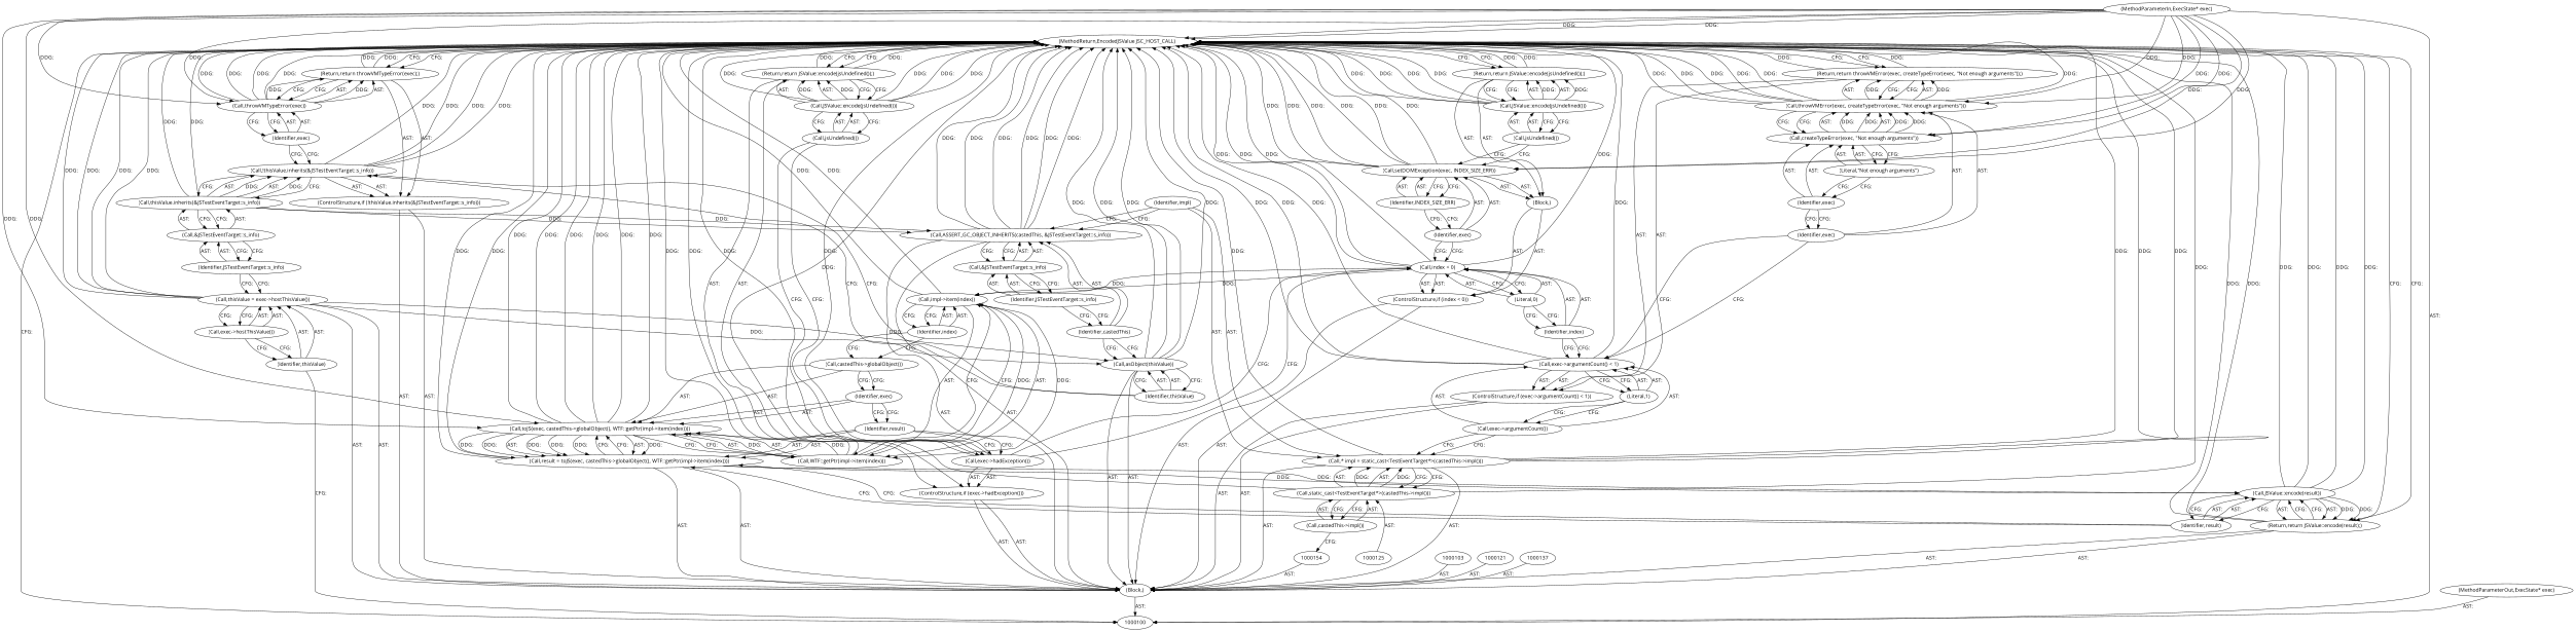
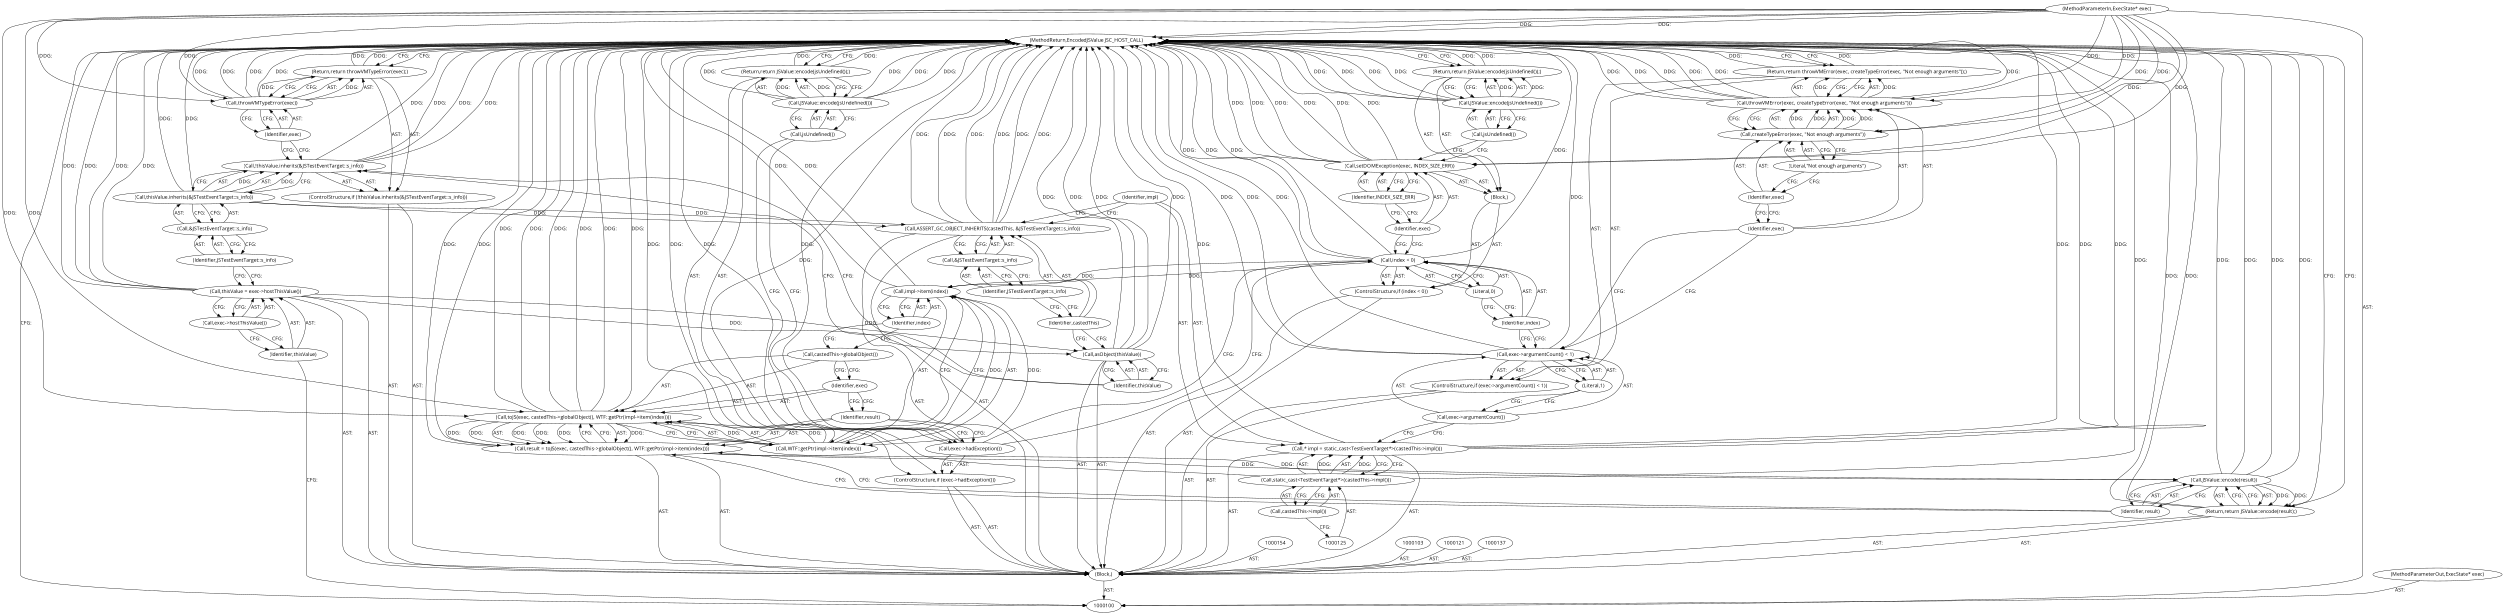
  digraph {
    fontname="Open Sans"
    node [fontname="Open Sans"]
    edge [fontname="Open Sans"]
    n1 [label="(MethodReturn,EncodedJSValue JSC_HOST_CALL)"]
    n2 [label="(Return,return throwVMError(exec, createTypeError(exec, \"Not enough arguments\"));)"]
    n3 [label="(Return,return JSValue::encode(jsUndefined());)"]
    n4 [label="(Return,return JSValue::encode(jsUndefined());)"]
    n5 [label="(Return,return JSValue::encode(result);)"]
    n6 [label="(Return,return throwVMTypeError(exec);)"]
    1000100
    n8 [label="(Call,throwVMError(exec, createTypeError(exec, \"Not enough arguments\")))"]
    n9 [label="(ControlStructure,if (exec->argumentCount() < 1))"]
    n10 [label="(Block,)"]
    n11 [label="(Call,JSValue::encode(jsUndefined()))"]
    n12 [label="(ControlStructure,if (exec->hadException()))"]
    n13 [label="(Call,JSValue::encode(jsUndefined()))"]
    n14 [label="(Block,)"]
    n15 [label="(Call,JSValue::encode(result))"]
    n16 [label="(Call,throwVMTypeError(exec))"]
    n17 [label="(ControlStructure,if (!thisValue.inherits(&JSTestEventTarget::s_info)))"]
    n18 [label="(MethodParameterIn,ExecState* exec)"]
    n19 [label="(Call,createTypeError(exec, \"Not enough arguments\"))"]
    n20 [label="(Call,setDOMException(exec, INDEX_SIZE_ERR))"]
    n21 [label="(Call,toJS(exec, castedThis->globalObject(), WTF::getPtr(impl->item(index))))"]
    n22 [label="(Literal,\"Not enough arguments\")"]
    n23 [label="(Identifier,INDEX_SIZE_ERR)"]
    n24 [label="(Call,result = toJS(exec, castedThis->globalObject(), WTF::getPtr(impl->item(index))))"]
    n25 [label="(Call,WTF::getPtr(impl->item(index)))"]
    n26 [label="(Identifier,exec)"]
    n27 [label="(MethodParameterOut,ExecState* exec)"]
    n28 [label="(Identifier,exec)"]
    n29 [label="(Call,exec->argumentCount() < 1)"]
    n30 [label="(Literal,1)"]
    n31 [label="(Identifier,exec)"]
    n32 [label="(Literal,0)"]
    n33 [label="(Call,index < 0)"]
    n34 [label="(Identifier,index)"]
    n35 [label="(ControlStructure,if (index < 0))"]
    n36 [label="(Call,impl->item(index))"]
    n37 [label="(Identifier,index)"]
    n38 [label="(Identifier,exec)"]
    n39 [label="(Call,jsUndefined())"]
    n40 [label="(Call,exec->hadException())"]
    n41 [label="(Call,jsUndefined())"]
    n42 [label="(Identifier,result)"]
    n43 [label="(Identifier,result)"]
    n44 [label="(Identifier,exec)"]
    n45 [label="(Call,castedThis->globalObject())"]
    n46 [label="(Call,thisValue = exec->hostThisValue())"]
    n47 [label="(Call,exec->hostThisValue())"]
    n48 [label="(Call,asObject(thisValue))"]
    n49 [label="(Identifier,thisValue)"]
    n50 [label="(Identifier,thisValue)"]
    n51 [label="(Call,&JSTestEventTarget::s_info)"]
    n52 [label="(Identifier,JSTestEventTarget::s_info)"]
    n53 [label="(Call,thisValue.inherits(&JSTestEventTarget::s_info))"]
    n54 [label="(Call,!thisValue.inherits(&JSTestEventTarget::s_info))"]
    n55 [label="(Call,ASSERT_GC_OBJECT_INHERITS(castedThis, &JSTestEventTarget::s_info))"]
    n56 [label="(Call,&JSTestEventTarget::s_info)"]
    n57 [label="(Identifier,castedThis)"]
    n58 [label="(Identifier,JSTestEventTarget::s_info)"]
    n59 [label="(Call,* impl = static_cast<TestEventTarget*>(castedThis->impl()))"]
    n60 [label="(Call,static_cast<TestEventTarget*>(castedThis->impl()))"]
    n61 [label="(Call,castedThis->impl())"]
    n62 [label="(Identifier,impl)"]
    1000125
    n64 [label="(Call,exec->argumentCount())"]
    1000103
    1000121
    1000137
    1000154
    n1 -> n2 [label="CFG: "]
    n1 -> n2 [label="CFG: "]
    n1 -> n3 [label="CFG: "]
    n1 -> n3 [label="CFG: "]
    n1 -> n4 [label="CFG: "]
    n1 -> n4 [label="CFG: "]
    n1 -> n5 [label="CFG: "]
    n1 -> n5 [label="CFG: "]
    n1 -> n6 [label="CFG: "]
    n1 -> n6 [label="CFG: "]
    n1 -> 1000100 [label="CFG: "]
    n2 -> n1 [label="DDG: "]
    n2 -> n1 [label="DDG: "]
    n2 -> n8 [label="CFG: "]
    n2 -> n8 [label="CFG: "]
    n2 -> n9 [label="AST: "]
    n2 -> n9 [label="AST: "]
    n3 -> n1 [label="DDG: "]
    n3 -> n1 [label="DDG: "]
    n3 -> n10 [label="AST: "]
    n3 -> n10 [label="AST: "]
    n3 -> n11 [label="CFG: "]
    n3 -> n11 [label="CFG: "]
    n4 -> n1 [label="DDG: "]
    n4 -> n1 [label="DDG: "]
    n4 -> n12 [label="AST: "]
    n4 -> n12 [label="AST: "]
    n4 -> n13 [label="CFG: "]
    n4 -> n13 [label="CFG: "]
    n5 -> n1 [label="DDG: "]
    n5 -> n1 [label="DDG: "]
    n5 -> n14 [label="AST: "]
    n5 -> n14 [label="AST: "]
    n5 -> n15 [label="CFG: "]
    n5 -> n15 [label="CFG: "]
    n6 -> n1 [label="DDG: "]
    n6 -> n1 [label="DDG: "]
    n6 -> n16 [label="CFG: "]
    n6 -> n16 [label="CFG: "]
    n6 -> n17 [label="AST: "]
    n6 -> n17 [label="AST: "]
    n8 -> n1 [label="DDG: "]
    n8 -> n1 [label="DDG: "]
    n8 -> n1 [label="DDG: "]
    n8 -> n1 [label="DDG: "]
    n8 -> n1 [label="DDG: "]
    n8 -> n1 [label="DDG: "]
    n8 -> n2 [label="AST: "]
    n8 -> n2 [label="DDG: "]
    n8 -> n2 [label="AST: "]
    n8 -> n2 [label="DDG: "]
    n8 -> n19 [label="CFG: "]
    n8 -> n19 [label="CFG: "]
    n9 -> n14 [label="AST: "]
    n9 -> n14 [label="AST: "]
    n10 -> n35 [label="AST: "]
    n10 -> n35 [label="AST: "]
    n11 -> n1 [label="DDG: "]
    n11 -> n1 [label="DDG: "]
    n11 -> n1 [label="DDG: "]
    n11 -> n1 [label="DDG: "]
    n11 -> n3 [label="AST: "]
    n11 -> n3 [label="DDG: "]
    n11 -> n3 [label="AST: "]
    n11 -> n3 [label="DDG: "]
    n11 -> n39 [label="CFG: "]
    n11 -> n39 [label="CFG: "]
    n12 -> n14 [label="AST: "]
    n12 -> n14 [label="AST: "]
    n13 -> n1 [label="DDG: "]
    n13 -> n1 [label="DDG: "]
    n13 -> n1 [label="DDG: "]
    n13 -> n1 [label="DDG: "]
    n13 -> n4 [label="AST: "]
    n13 -> n4 [label="DDG: "]
    n13 -> n4 [label="AST: "]
    n13 -> n4 [label="DDG: "]
    n13 -> n41 [label="CFG: "]
    n13 -> n41 [label="CFG: "]
    n14 -> 1000100 [label="AST: "]
    n15 -> n1 [label="DDG: "]
    n15 -> n1 [label="DDG: "]
    n15 -> n1 [label="DDG: "]
    n15 -> n1 [label="DDG: "]
    n15 -> n5 [label="AST: "]
    n15 -> n5 [label="DDG: "]
    n15 -> n5 [label="AST: "]
    n15 -> n5 [label="DDG: "]
    n15 -> n42 [label="CFG: "]
    n15 -> n42 [label="CFG: "]
    n16 -> n1 [label="DDG: "]
    n16 -> n1 [label="DDG: "]
    n16 -> n1 [label="DDG: "]
    n16 -> n1 [label="DDG: "]
    n16 -> n6 [label="AST: "]
    n16 -> n6 [label="DDG: "]
    n16 -> n6 [label="AST: "]
    n16 -> n6 [label="DDG: "]
    n16 -> n26 [label="CFG: "]
    n16 -> n26 [label="CFG: "]
    n17 -> n14 [label="AST: "]
    n17 -> n14 [label="AST: "]
    n18 -> n1 [label="DDG: "]
    n18 -> n1 [label="DDG: "]
    n18 -> 1000100 [label="AST: "]
    n18 -> n8 [label="DDG: "]
    n18 -> n8 [label="DDG: "]
    n18 -> n16 [label="DDG: "]
    n18 -> n16 [label="DDG: "]
    n18 -> n19 [label="DDG: "]
    n18 -> n19 [label="DDG: "]
    n18 -> n20 [label="DDG: "]
    n18 -> n20 [label="DDG: "]
    n18 -> n21 [label="DDG: "]
    n18 -> n21 [label="DDG: "]
    n19 -> n8 [label="AST: "]
    n19 -> n8 [label="DDG: "]
    n19 -> n8 [label="DDG: "]
    n19 -> n8 [label="AST: "]
    n19 -> n8 [label="DDG: "]
    n19 -> n8 [label="DDG: "]
    n19 -> n22 [label="CFG: "]
    n19 -> n22 [label="CFG: "]
    n20 -> n1 [label="DDG: "]
    n20 -> n1 [label="DDG: "]
    n20 -> n1 [label="DDG: "]
    n20 -> n1 [label="DDG: "]
    n20 -> n1 [label="DDG: "]
    n20 -> n1 [label="DDG: "]
    n20 -> n10 [label="AST: "]
    n20 -> n10 [label="AST: "]
    n20 -> n23 [label="CFG: "]
    n20 -> n23 [label="CFG: "]
    n21 -> n1 [label="DDG: "]
    n21 -> n1 [label="DDG: "]
    n21 -> n1 [label="DDG: "]
    n21 -> n1 [label="DDG: "]
    n21 -> n1 [label="DDG: "]
    n21 -> n1 [label="DDG: "]
    n21 -> n24 [label="AST: "]
    n21 -> n24 [label="DDG: "]
    n21 -> n24 [label="DDG: "]
    n21 -> n24 [label="DDG: "]
    n21 -> n24 [label="AST: "]
    n21 -> n24 [label="DDG: "]
    n21 -> n24 [label="DDG: "]
    n21 -> n24 [label="DDG: "]
    n21 -> n25 [label="CFG: "]
    n21 -> n25 [label="CFG: "]
    n22 -> n19 [label="AST: "]
    n22 -> n19 [label="AST: "]
    n22 -> n31 [label="CFG: "]
    n22 -> n31 [label="CFG: "]
    n23 -> n20 [label="AST: "]
    n23 -> n20 [label="AST: "]
    n23 -> n38 [label="CFG: "]
    n23 -> n38 [label="CFG: "]
    n24 -> n1 [label="DDG: "]
    n24 -> n1 [label="DDG: "]
    n24 -> n14 [label="AST: "]
    n24 -> n14 [label="AST: "]
    n24 -> n15 [label="DDG: "]
    n24 -> n15 [label="DDG: "]
    n24 -> n21 [label="CFG: "]
    n24 -> n21 [label="CFG: "]
    n25 -> n1 [label="DDG: "]
    n25 -> n1 [label="DDG: "]
    n25 -> n21 [label="AST: "]
    n25 -> n21 [label="DDG: "]
    n25 -> n21 [label="AST: "]
    n25 -> n21 [label="DDG: "]
    n25 -> n36 [label="CFG: "]
    n25 -> n36 [label="CFG: "]
    n26 -> n16 [label="AST: "]
    n26 -> n16 [label="AST: "]
    n26 -> n54 [label="CFG: "]
    n26 -> n54 [label="CFG: "]
    n27 -> 1000100 [label="AST: "]
    n28 -> n8 [label="AST: "]
    n28 -> n8 [label="AST: "]
    n28 -> n29 [label="CFG: "]
    n28 -> n29 [label="CFG: "]
    n29 -> n1 [label="DDG: "]
    n29 -> n1 [label="DDG: "]
    n29 -> n1 [label="DDG: "]
    n29 -> n1 [label="DDG: "]
    n29 -> n9 [label="AST: "]
    n29 -> n9 [label="AST: "]
    n29 -> n30 [label="CFG: "]
    n29 -> n30 [label="CFG: "]
    n30 -> n29 [label="AST: "]
    n30 -> n29 [label="AST: "]
    n30 -> n64 [label="CFG: "]
    n30 -> n64 [label="CFG: "]
    n31 -> n19 [label="AST: "]
    n31 -> n19 [label="AST: "]
    n31 -> n28 [label="CFG: "]
    n31 -> n28 [label="CFG: "]
    n32 -> n33 [label="AST: "]
    n32 -> n33 [label="AST: "]
    n32 -> n34 [label="CFG: "]
    n32 -> n34 [label="CFG: "]
    n33 -> n1 [label="DDG: "]
    n33 -> n1 [label="DDG: "]
    n33 -> n1 [label="DDG: "]
    n33 -> n1 [label="DDG: "]
    n33 -> n32 [label="CFG: "]
    n33 -> n32 [label="CFG: "]
    n33 -> n35 [label="AST: "]
    n33 -> n35 [label="AST: "]
    n33 -> n36 [label="DDG: "]
    n33 -> n36 [label="DDG: "]
    n34 -> n29 [label="CFG: "]
    n34 -> n29 [label="CFG: "]
    n34 -> n33 [label="AST: "]
    n34 -> n33 [label="AST: "]
    n35 -> n14 [label="AST: "]
    n35 -> n14 [label="AST: "]
    n36 -> n1 [label="DDG: "]
    n36 -> n1 [label="DDG: "]
    n36 -> n25 [label="AST: "]
    n36 -> n25 [label="DDG: "]
    n36 -> n25 [label="AST: "]
    n36 -> n25 [label="DDG: "]
    n36 -> n37 [label="CFG: "]
    n36 -> n37 [label="CFG: "]
    n37 -> n36 [label="AST: "]
    n37 -> n36 [label="AST: "]
    n37 -> n45 [label="CFG: "]
    n37 -> n45 [label="CFG: "]
    n38 -> n20 [label="AST: "]
    n38 -> n20 [label="AST: "]
    n38 -> n33 [label="CFG: "]
    n38 -> n33 [label="CFG: "]
    n39 -> n11 [label="AST: "]
    n39 -> n11 [label="AST: "]
    n39 -> n20 [label="CFG: "]
    n39 -> n20 [label="CFG: "]
    n40 -> n1 [label="DDG: "]
    n40 -> n1 [label="DDG: "]
    n40 -> n12 [label="AST: "]
    n40 -> n12 [label="AST: "]
    n40 -> n33 [label="CFG: "]
    n40 -> n33 [label="CFG: "]
    n41 -> n13 [label="AST: "]
    n41 -> n13 [label="AST: "]
    n41 -> n40 [label="CFG: "]
    n41 -> n40 [label="CFG: "]
    n42 -> n15 [label="AST: "]
    n42 -> n15 [label="AST: "]
    n42 -> n24 [label="CFG: "]
    n42 -> n24 [label="CFG: "]
    n43 -> n24 [label="AST: "]
    n43 -> n24 [label="AST: "]
    n43 -> n40 [label="CFG: "]
    n43 -> n40 [label="CFG: "]
    n44 -> n21 [label="AST: "]
    n44 -> n21 [label="AST: "]
    n44 -> n43 [label="CFG: "]
    n44 -> n43 [label="CFG: "]
    n45 -> n21 [label="AST: "]
    n45 -> n21 [label="AST: "]
    n45 -> n44 [label="CFG: "]
    n45 -> n44 [label="CFG: "]
    n46 -> n1 [label="DDG: "]
    n46 -> n1 [label="DDG: "]
    n46 -> n1 [label="DDG: "]
    n46 -> n1 [label="DDG: "]
    n46 -> n14 [label="AST: "]
    n46 -> n14 [label="AST: "]
    n46 -> n47 [label="CFG: "]
    n46 -> n47 [label="CFG: "]
    n46 -> n48 [label="DDG: "]
    n46 -> n48 [label="DDG: "]
    n47 -> n46 [label="AST: "]
    n47 -> n46 [label="AST: "]
    n47 -> n49 [label="CFG: "]
    n47 -> n49 [label="CFG: "]
    n48 -> n1 [label="DDG: "]
    n48 -> n1 [label="DDG: "]
    n48 -> n1 [label="DDG: "]
    n48 -> n1 [label="DDG: "]
    n48 -> n14 [label="AST: "]
    n48 -> n14 [label="AST: "]
    n48 -> n50 [label="CFG: "]
    n48 -> n50 [label="CFG: "]
    n49 -> 1000100 [label="CFG: "]
    n49 -> n46 [label="AST: "]
    n49 -> n46 [label="AST: "]
    n50 -> n48 [label="AST: "]
    n50 -> n48 [label="AST: "]
    n50 -> n54 [label="CFG: "]
    n50 -> n54 [label="CFG: "]
    n51 -> n52 [label="CFG: "]
    n51 -> n52 [label="CFG: "]
    n51 -> n53 [label="AST: "]
    n51 -> n53 [label="AST: "]
    n52 -> n46 [label="CFG: "]
    n52 -> n46 [label="CFG: "]
    n52 -> n51 [label="AST: "]
    n52 -> n51 [label="AST: "]
    n53 -> n1 [label="DDG: "]
    n53 -> n1 [label="DDG: "]
    n53 -> n51 [label="CFG: "]
    n53 -> n51 [label="CFG: "]
    n53 -> n54 [label="AST: "]
    n53 -> n54 [label="DDG: "]
    n53 -> n54 [label="AST: "]
    n53 -> n54 [label="DDG: "]
    n53 -> n55 [label="DDG: "]
    n53 -> n55 [label="DDG: "]
    n54 -> n1 [label="DDG: "]
    n54 -> n1 [label="DDG: "]
    n54 -> n1 [label="DDG: "]
    n54 -> n1 [label="DDG: "]
    n54 -> n17 [label="AST: "]
    n54 -> n17 [label="AST: "]
    n54 -> n53 [label="CFG: "]
    n54 -> n53 [label="CFG: "]
    n55 -> n1 [label="DDG: "]
    n55 -> n1 [label="DDG: "]
    n55 -> n1 [label="DDG: "]
    n55 -> n1 [label="DDG: "]
    n55 -> n1 [label="DDG: "]
    n55 -> n1 [label="DDG: "]
    n55 -> n14 [label="AST: "]
    n55 -> n14 [label="AST: "]
    n55 -> n56 [label="CFG: "]
    n55 -> n56 [label="CFG: "]
    n56 -> n55 [label="AST: "]
    n56 -> n55 [label="AST: "]
    n56 -> n58 [label="CFG: "]
    n56 -> n58 [label="CFG: "]
    n57 -> n48 [label="CFG: "]
    n57 -> n48 [label="CFG: "]
    n57 -> n55 [label="AST: "]
    n57 -> n55 [label="AST: "]
    n58 -> n56 [label="AST: "]
    n58 -> n56 [label="AST: "]
    n58 -> n57 [label="CFG: "]
    n58 -> n57 [label="CFG: "]
    n59 -> n1 [label="DDG: "]
    n59 -> n1 [label="DDG: "]
    n59 -> n1 [label="DDG: "]
    n59 -> n1 [label="DDG: "]
    n59 -> n14 [label="AST: "]
    n59 -> n14 [label="AST: "]
    n59 -> n60 [label="CFG: "]
    n59 -> n60 [label="CFG: "]
    n60 -> n1 [label="DDG: "]
    n60 -> n1 [label="DDG: "]
    n60 -> n59 [label="AST: "]
    n60 -> n59 [label="DDG: "]
    n60 -> n59 [label="AST: "]
    n60 -> n59 [label="DDG: "]
    n60 -> n61 [label="CFG: "]
    n60 -> n61 [label="CFG: "]
    n61 -> n60 [label="AST: "]
    n61 -> n60 [label="AST: "]
-   n61 -> 1000154 [label="CFG: "]
+   n61 -> 1000125 [label="CFG: "]
    n62 -> n55 [label="CFG: "]
    n62 -> n55 [label="CFG: "]
    n62 -> n59 [label="AST: "]
    n62 -> n59 [label="AST: "]
    1000125 -> n60 [label="AST: "]
    n64 -> n29 [label="AST: "]
    n64 -> n29 [label="AST: "]
    n64 -> n59 [label="CFG: "]
    n64 -> n59 [label="CFG: "]
    1000103 -> n14 [label="AST: "]
    1000121 -> n14 [label="AST: "]
    1000137 -> n14 [label="AST: "]
    1000154 -> n14 [label="AST: "]
  }
